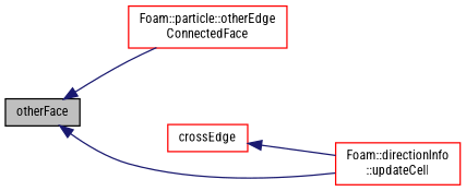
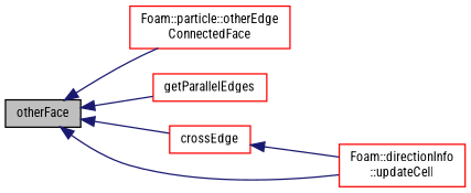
  digraph {
    fontname="Roboto Condensed"
    rankdir=LR
    node [color=red fontname="Roboto Condensed" fontsize=10 shape=record]
    edge [color=midnightblue dir=back fontname="Roboto Condensed" fontsize=10 labelfontname=Helvetica labelfontsize=10 style=solid]
    n1 [color=black fillcolor=grey75 fontcolor=black height=0.2 label=otherFace style=filled width=0.4]
    n2 [height=0.2 label="Foam::particle::otherEdge\lConnectedFace" width=0.4]
+   n3 [height=0.2 label=getParallelEdges width=0.4]
    n4 [height=0.2 label=crossEdge width=0.4]
    n5 [height=0.2 label="Foam::directionInfo\l::updateCell" width=0.4]
    n1 -> n2
+   n1 -> n3
+   n1 -> n4
    n1 -> n5
    n4 -> n5
  }
